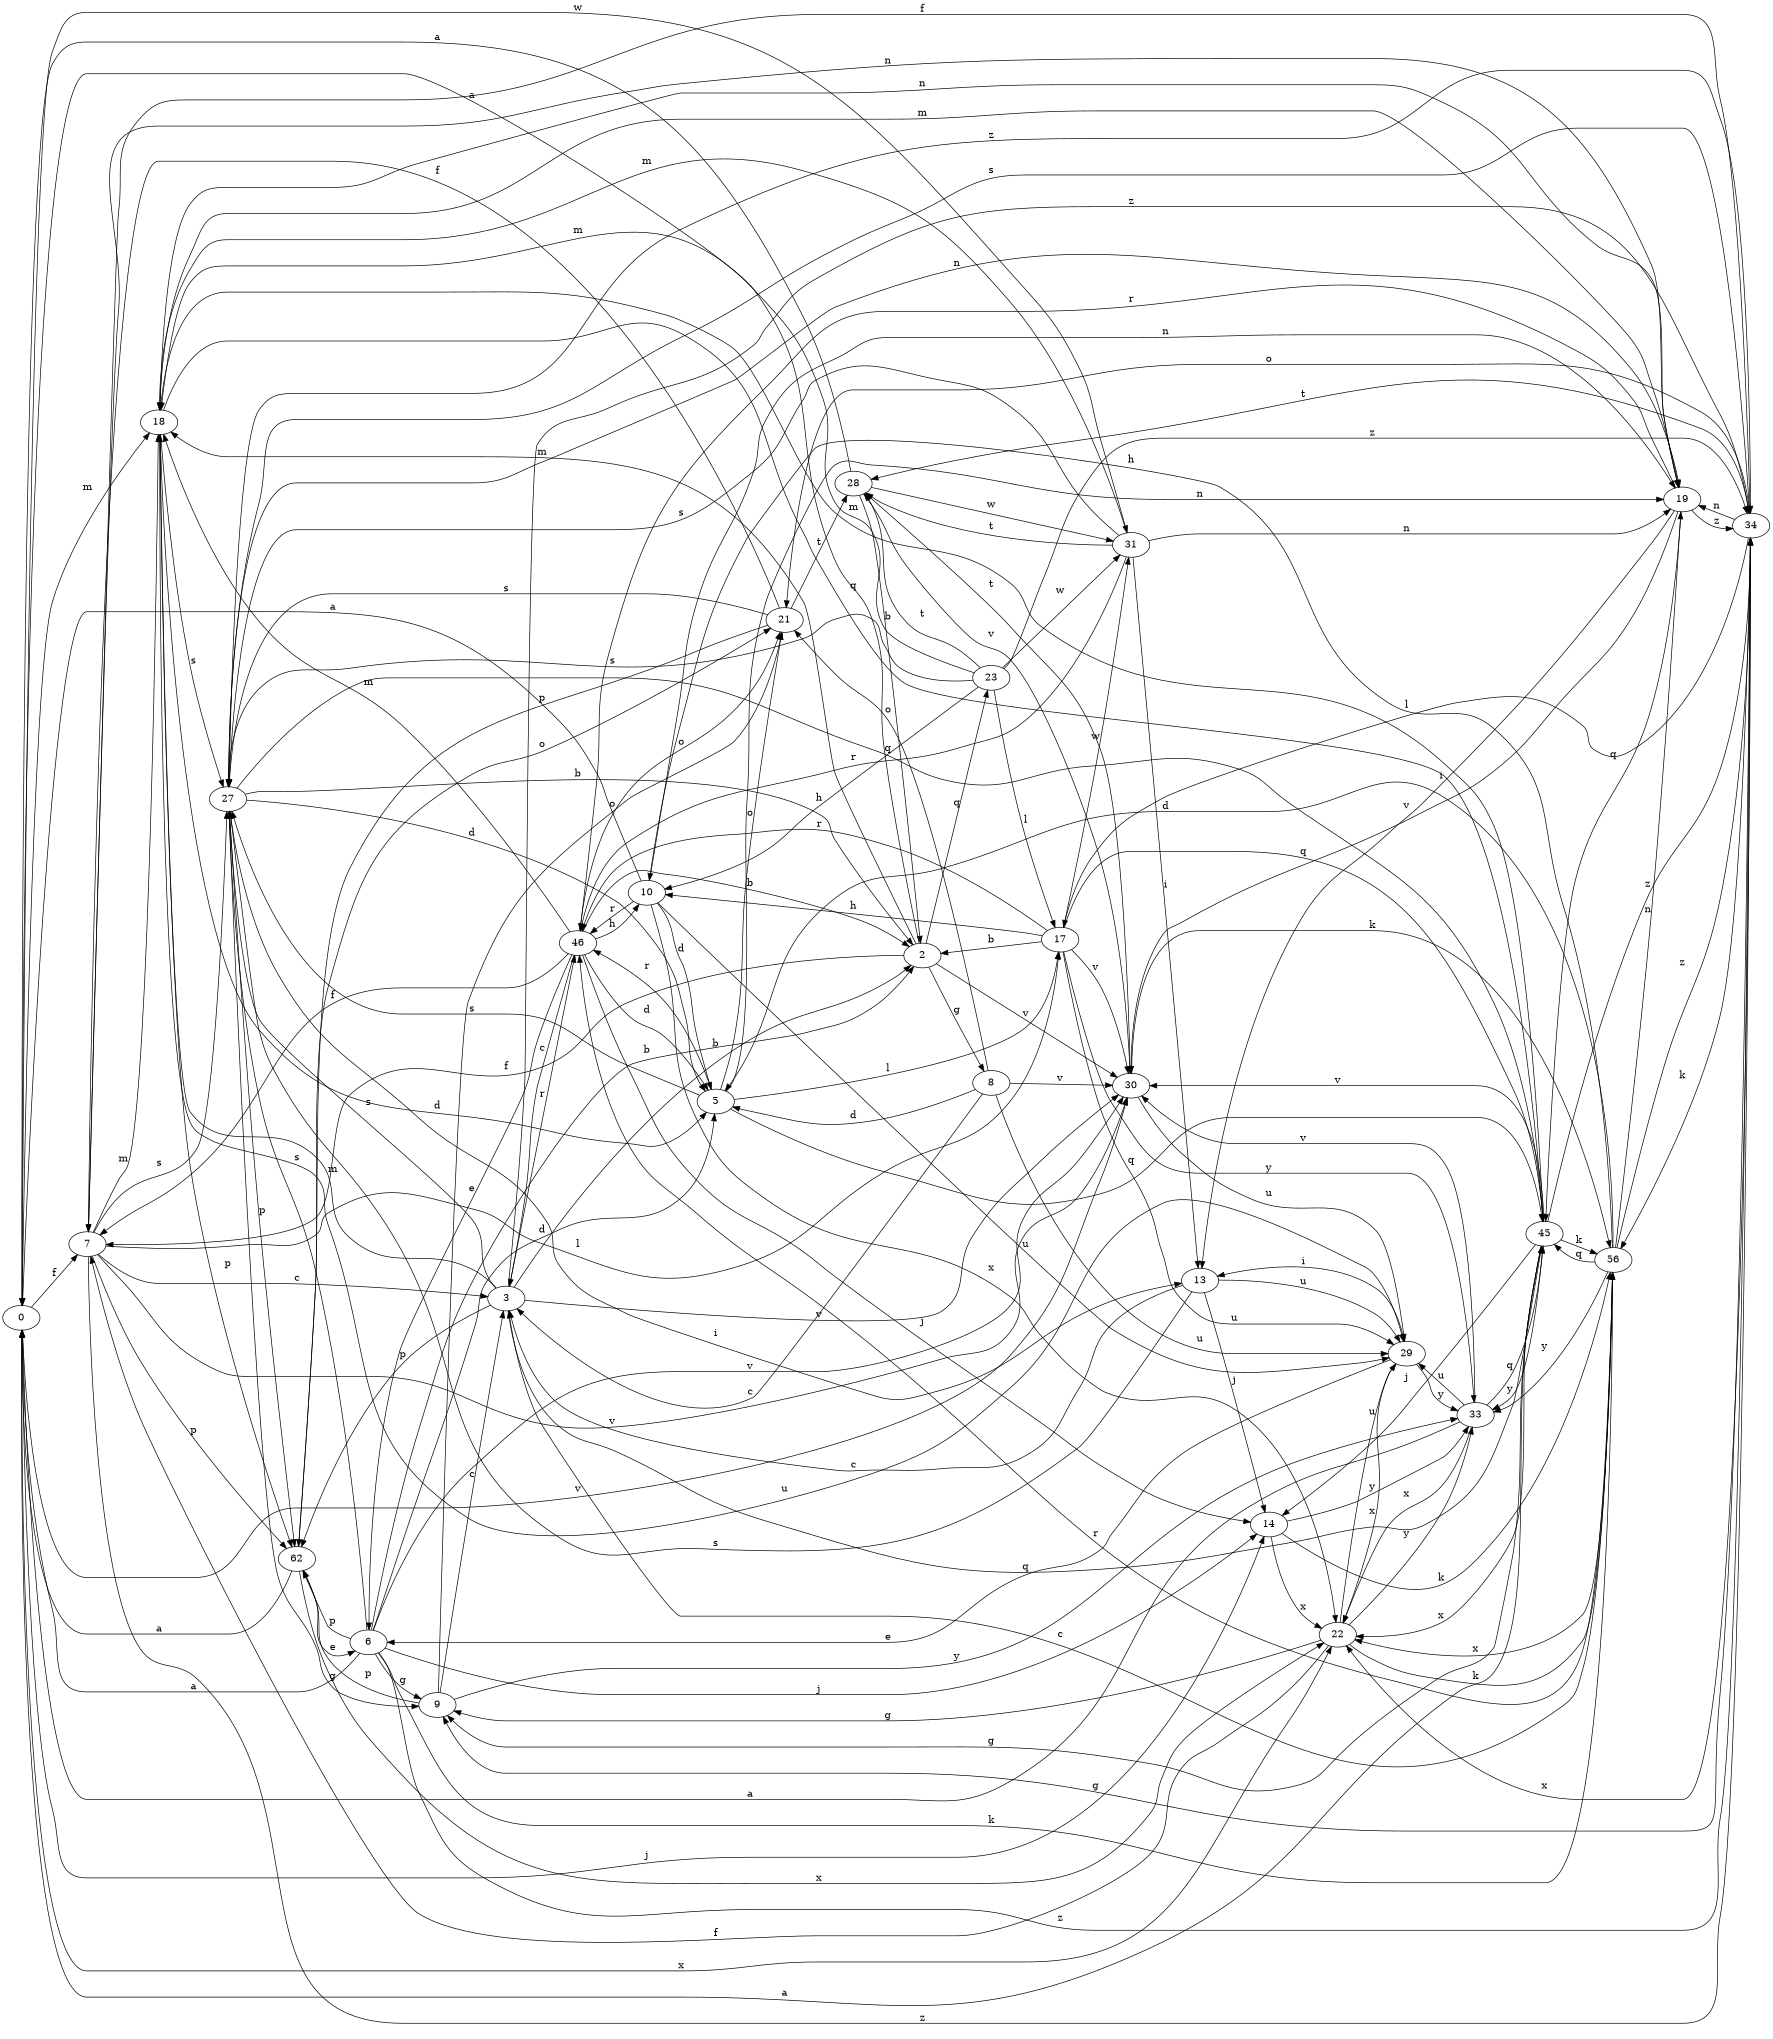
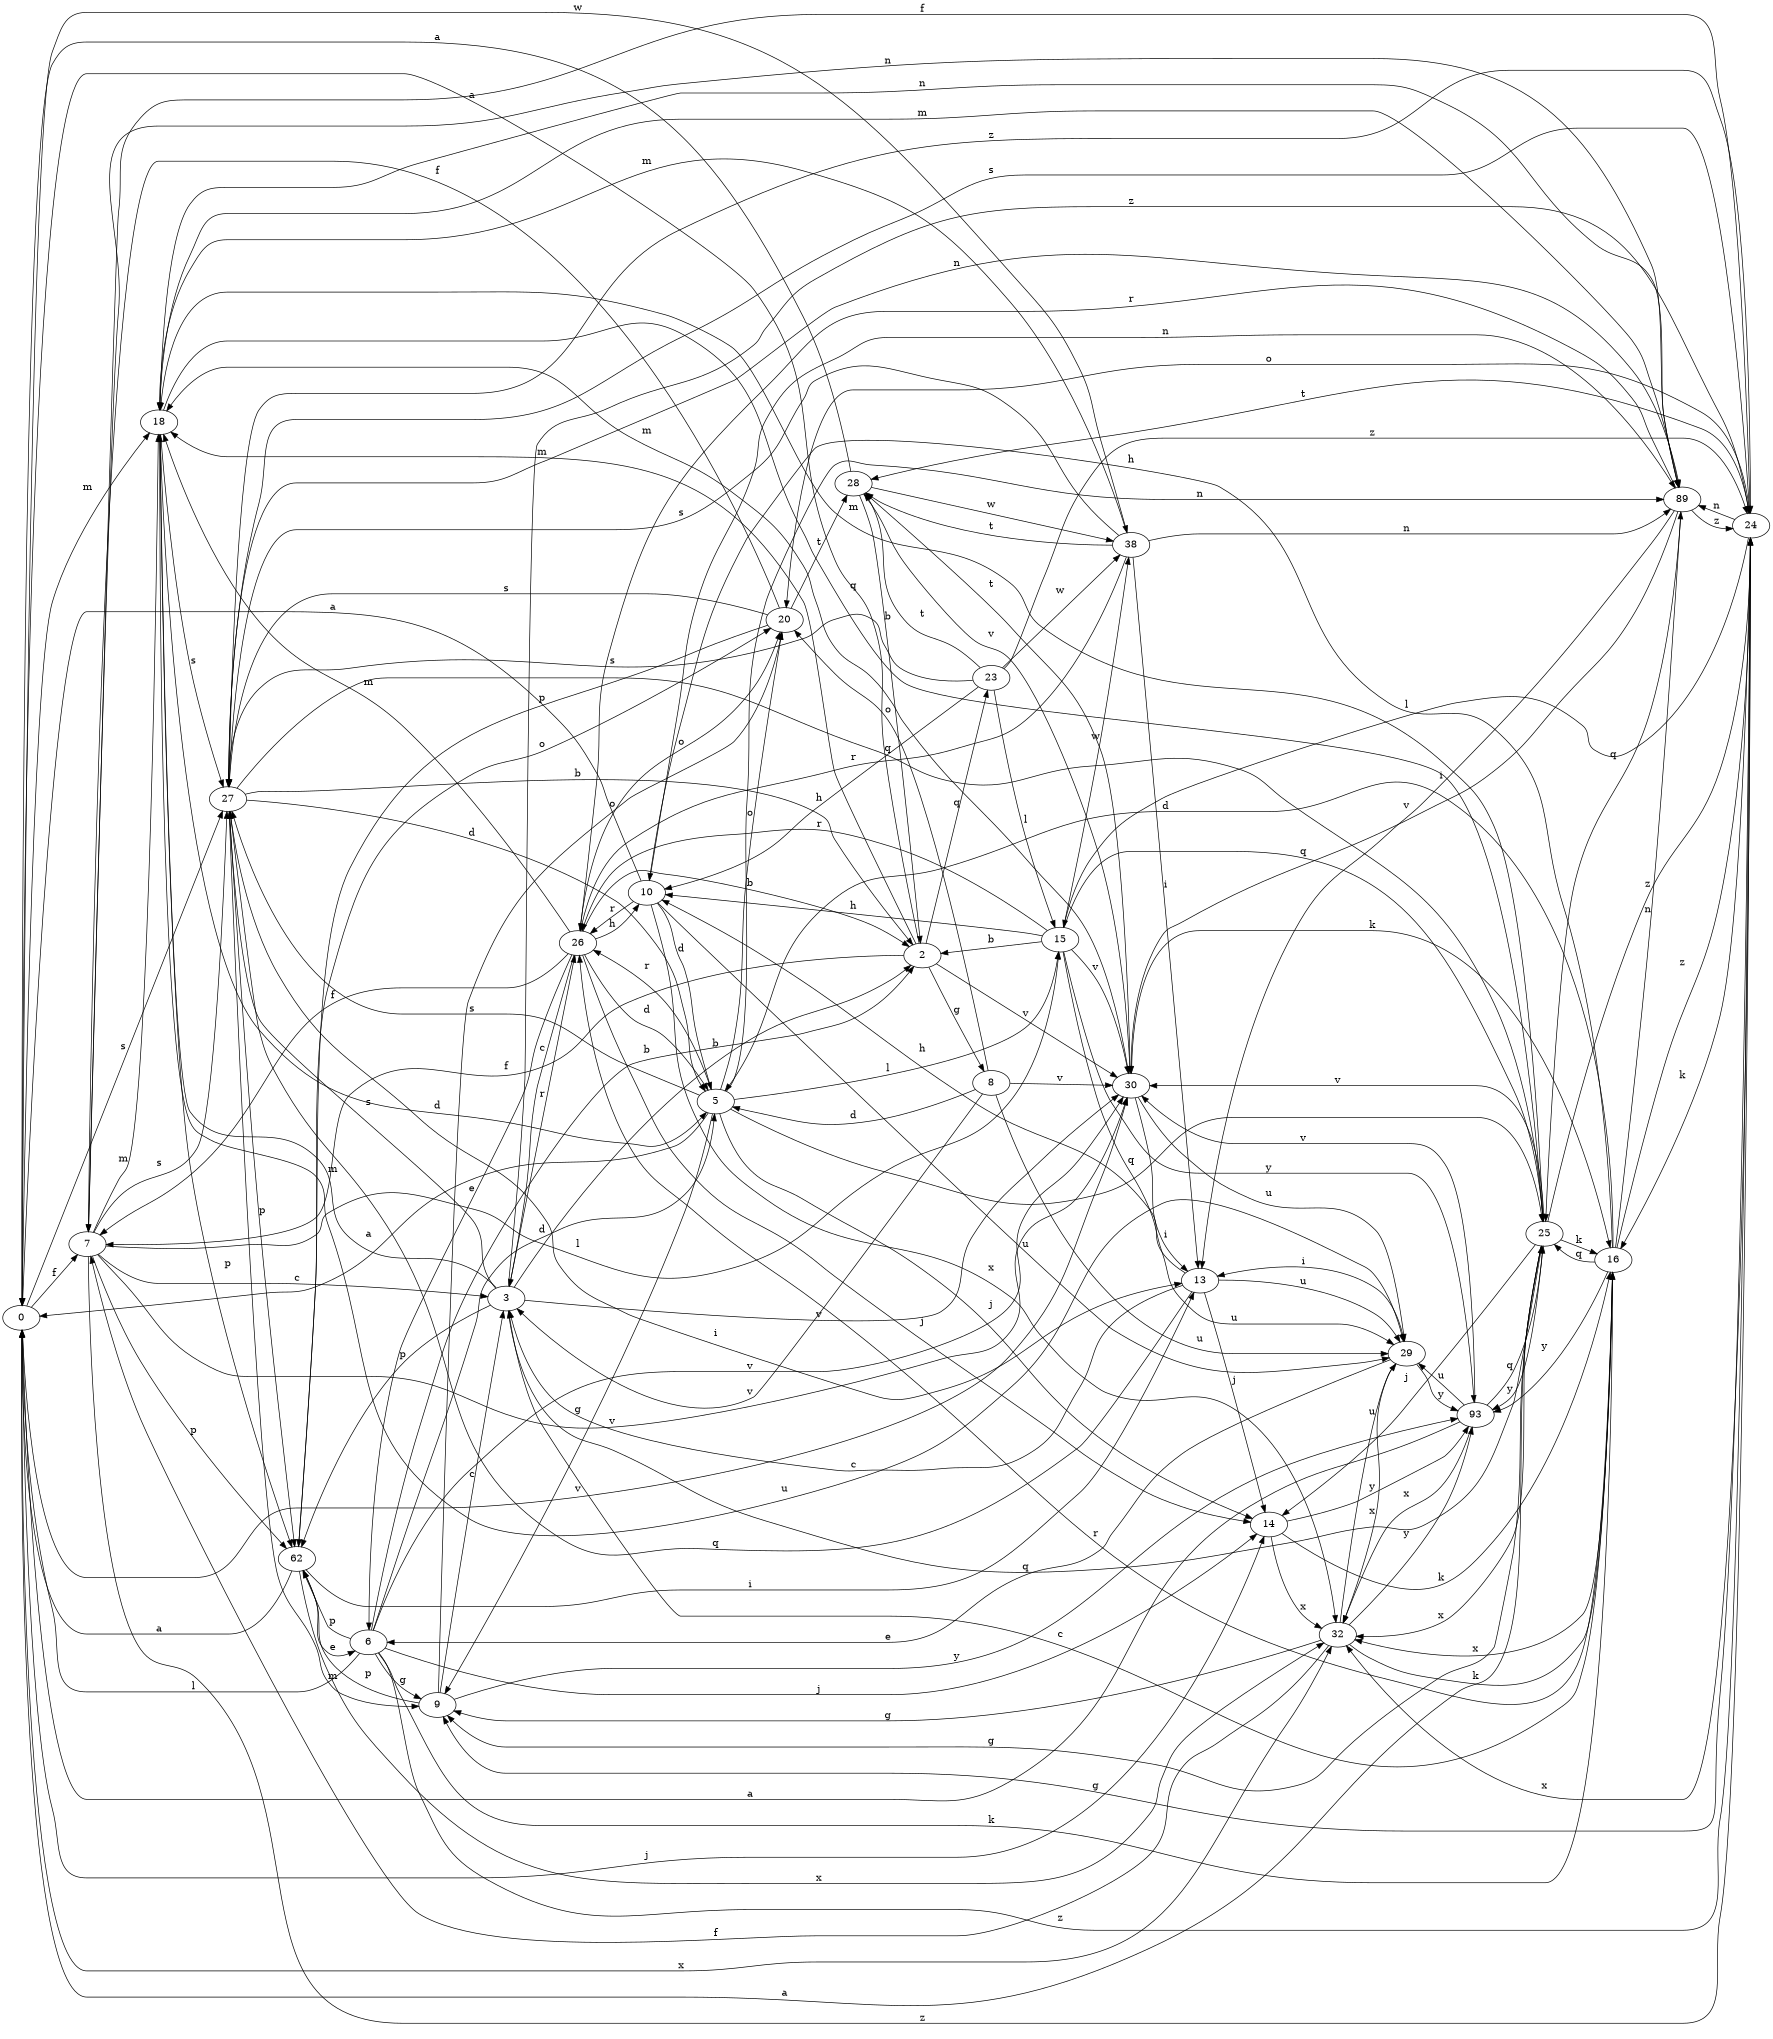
  strict digraph {
    rankdir=LR
    0
    7
    14
    18
    27
    30
-   31
-   32 [label=22]
+   31 [label=38]
+   32
    3
    n10 [label=62]
-   34
-   17
-   19
-   16 [label=56]
-   33
+   34 [label=24]
+   17 [label=15]
+   19 [label=89]
+   16
+   33 [label=93]
    29
-   25 [label=45]
+   25
    5
    2
    9
    13
    28
-   26 [label=46]
+   26
    8
    23
-   20 [label=21]
+   20
    10
    6
    0 -> 7 [label=f]
    0 -> 14 [label=j]
    0 -> 18 [label=m]
-   6 -> 27 [label=s]
+   0 -> 27 [label=s]
    0 -> 30 [label=v]
    0 -> 31 [label=w]
    0 -> 32 [label=x]
    7 -> 18 [label=m]
    7 -> 27 [label=s]
    7 -> 30 [label=v]
    7 -> 3 [label=c]
    7 -> n10 [label=p]
    7 -> 34 [label=z]
    7 -> 17 [label=l]
    7 -> 19 [label=n]
    14 -> 32 [label=x]
    14 -> 16 [label=k]
    14 -> 33 [label=y]
    18 -> 27 [label=s]
    18 -> n10 [label=p]
    18 -> 19 [label=n]
    18 -> 29 [label=u]
    18 -> 25 [label=q]
    18 -> 5 [label=d]
    27 -> n10 [label=p]
    27 -> 34 [label=z]
    27 -> 19 [label=n]
    27 -> 25 [label=q]
    27 -> 5 [label=d]
    27 -> 2 [label=b]
-   27 -> 9 [label=g]
+   27 -> 9 [label=m]
    27 -> 13 [label=i]
    30 -> 16 [label=k]
    30 -> 29 [label=u]
+   30 -> 13 [label=i]
    30 -> 28 [label=t]
    31 -> 18 [label=m]
    31 -> 27 [label=s]
    31 -> 19 [label=n]
    31 -> 13 [label=i]
    31 -> 28 [label=t]
    31 -> 26 [label=r]
    32 -> 7 [label=f]
    32 -> 16 [label=k]
    32 -> 33 [label=y]
    32 -> 29 [label=u]
    32 -> 9 [label=g]
    3 -> 18 [label=m]
    3 -> 27 [label=s]
    3 -> 30 [label=v]
    3 -> n10 [label=p]
    3 -> 34 [label=z]
    3 -> 25 [label=q]
    3 -> 2 [label=b]
    3 -> 26 [label=r]
    n10 -> 0 [label=a]
    n10 -> 32 [label=x]
+   n10 -> 13 [label=i]
    n10 -> 20 [label=o]
    n10 -> 6 [label=e]
    34 -> 7 [label=f]
    34 -> 27 [label=s]
    34 -> 32 [label=x]
    34 -> 17 [label=l]
    34 -> 19 [label=n]
    34 -> 16 [label=k]
    34 -> 9 [label=g]
    34 -> 28 [label=t]
    34 -> 20 [label=o]
    17 -> 30 [label=v]
    17 -> 31 [label=w]
    17 -> 33 [label=y]
    17 -> 29 [label=u]
    17 -> 25 [label=q]
    17 -> 2 [label=b]
    17 -> 26 [label=r]
    17 -> 10 [label=h]
    19 -> 18 [label=m]
    19 -> 30 [label=v]
    19 -> 34 [label=z]
    19 -> 25 [label=q]
    19 -> 13 [label=i]
    19 -> 26 [label=r]
    16 -> 32 [label=x]
    16 -> 3 [label=c]
    16 -> 34 [label=z]
    16 -> 19 [label=n]
    16 -> 33 [label=y]
    16 -> 25 [label=q]
    16 -> 5 [label=d]
    16 -> 26 [label=r]
    16 -> 10 [label=h]
    33 -> 0 [label=a]
    33 -> 30 [label=v]
    33 -> 32 [label=x]
    33 -> 29 [label=u]
    33 -> 25 [label=q]
    29 -> 32 [label=x]
    29 -> 33 [label=y]
    29 -> 13 [label=i]
    29 -> 6 [label=e]
    25 -> 0 [label=a]
    25 -> 14 [label=j]
    25 -> 18 [label=m]
    25 -> 30 [label=v]
    25 -> 32 [label=x]
    25 -> 34 [label=z]
    25 -> 16 [label=k]
    25 -> 33 [label=y]
    25 -> 9 [label=g]
+   5 -> 0 [label=a]
+   5 -> 14 [label=j]
    5 -> 27 [label=s]
    5 -> 17 [label=l]
    5 -> 19 [label=n]
    5 -> 25 [label=q]
+   5 -> 9 [label=g]
    5 -> 26 [label=r]
    5 -> 20 [label=o]
    2 -> 0 [label=a]
    2 -> 7 [label=f]
    2 -> 18 [label=m]
    2 -> 30 [label=v]
    2 -> 8 [label=g]
    2 -> 23 [label=q]
    9 -> 3 [label=c]
    9 -> n10 [label=p]
    9 -> 33 [label=y]
    9 -> 20 [label=o]
    13 -> 14 [label=j]
-   13 -> 27 [label=s]
+   13 -> 27 [label=q]
    13 -> 3 [label=c]
    13 -> 29 [label=u]
+   13 -> 10 [label=h]
    28 -> 0 [label=a]
    28 -> 30 [label=v]
    28 -> 31 [label=w]
    28 -> 2 [label=b]
    26 -> 7 [label=f]
    26 -> 14 [label=j]
    26 -> 18 [label=m]
    26 -> 3 [label=c]
    26 -> 5 [label=d]
    26 -> 2 [label=b]
    26 -> 20 [label=o]
    26 -> 10 [label=h]
    26 -> 6 [label=e]
    8 -> 30 [label=v]
-   8 -> 3 [label=c]
+   8 -> 3 [label=v]
    8 -> 29 [label=u]
    8 -> 5 [label=d]
    8 -> 20 [label=o]
-   23 -> 18 [label=m]
+   30 -> 18 [label=m]
    23 -> 27 [label=s]
    23 -> 31 [label=w]
    23 -> 34 [label=z]
    23 -> 17 [label=l]
    23 -> 28 [label=t]
    23 -> 10 [label=h]
    20 -> 7 [label=f]
    20 -> 27 [label=s]
    20 -> n10 [label=p]
    20 -> 28 [label=t]
    10 -> 0 [label=a]
    10 -> 32 [label=x]
    10 -> 19 [label=n]
    10 -> 29 [label=u]
    10 -> 5 [label=d]
    10 -> 26 [label=r]
-   6 -> 0 [label=a]
+   6 -> 0 [label=l]
    6 -> 14 [label=j]
    6 -> 30 [label=v]
    6 -> n10 [label=p]
    6 -> 34 [label=z]
    6 -> 16 [label=k]
    6 -> 5 [label=d]
    6 -> 2 [label=b]
    6 -> 9 [label=g]
  }
